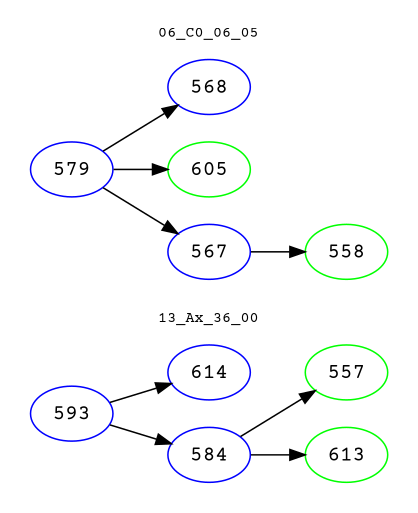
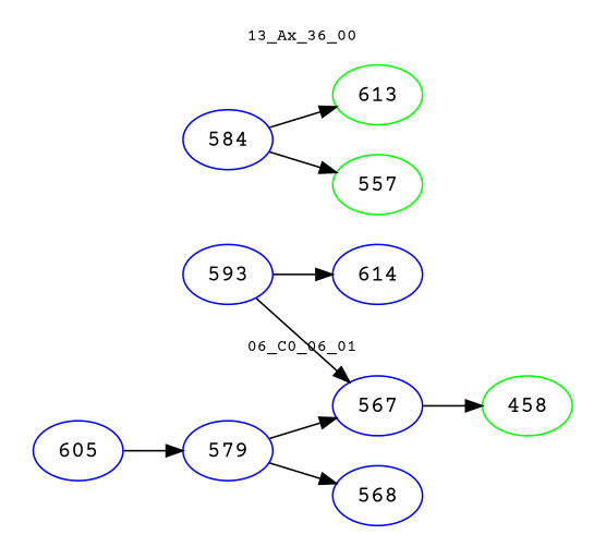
  digraph {
    fontname="Courier Prime"
    rankdir=LR
    node [color=blue fontname="Courier Prime"]
    edge [color=black fontname="Courier Prime"]
    n1 [label=593]
    n2 [label=584]
    n3 [color=green label=613]
    n4 [label=614]
    n5 [color=green label=557]
    n6 [label=579]
    n7 [label=567]
-   n8 [color=green label=605]
+   n8 [label=605]
    n9 [label=568]
-   n10 [color=green label=558]
+   n10 [color=green label=458]
    subgraph cluster_1 {
      color=white
      fontsize=10
      label="13_Ax_36_00"
      n1
      n2
      n3
      n4
      n5
    }
    subgraph cluster_2 {
      color=white
      fontsize=10
-     label="06_C0_06_05"
+     label="06_C0_06_01"
      n6
      n7
      n8
      n9
      n10
    }
-   n1 -> n2
+   n1 -> n7
    n1 -> n4
    n2 -> n3
    n2 -> n5
    n6 -> n7
-   n6 -> n8
+   n8 -> n6
    n6 -> n9
    n7 -> n10
  }
